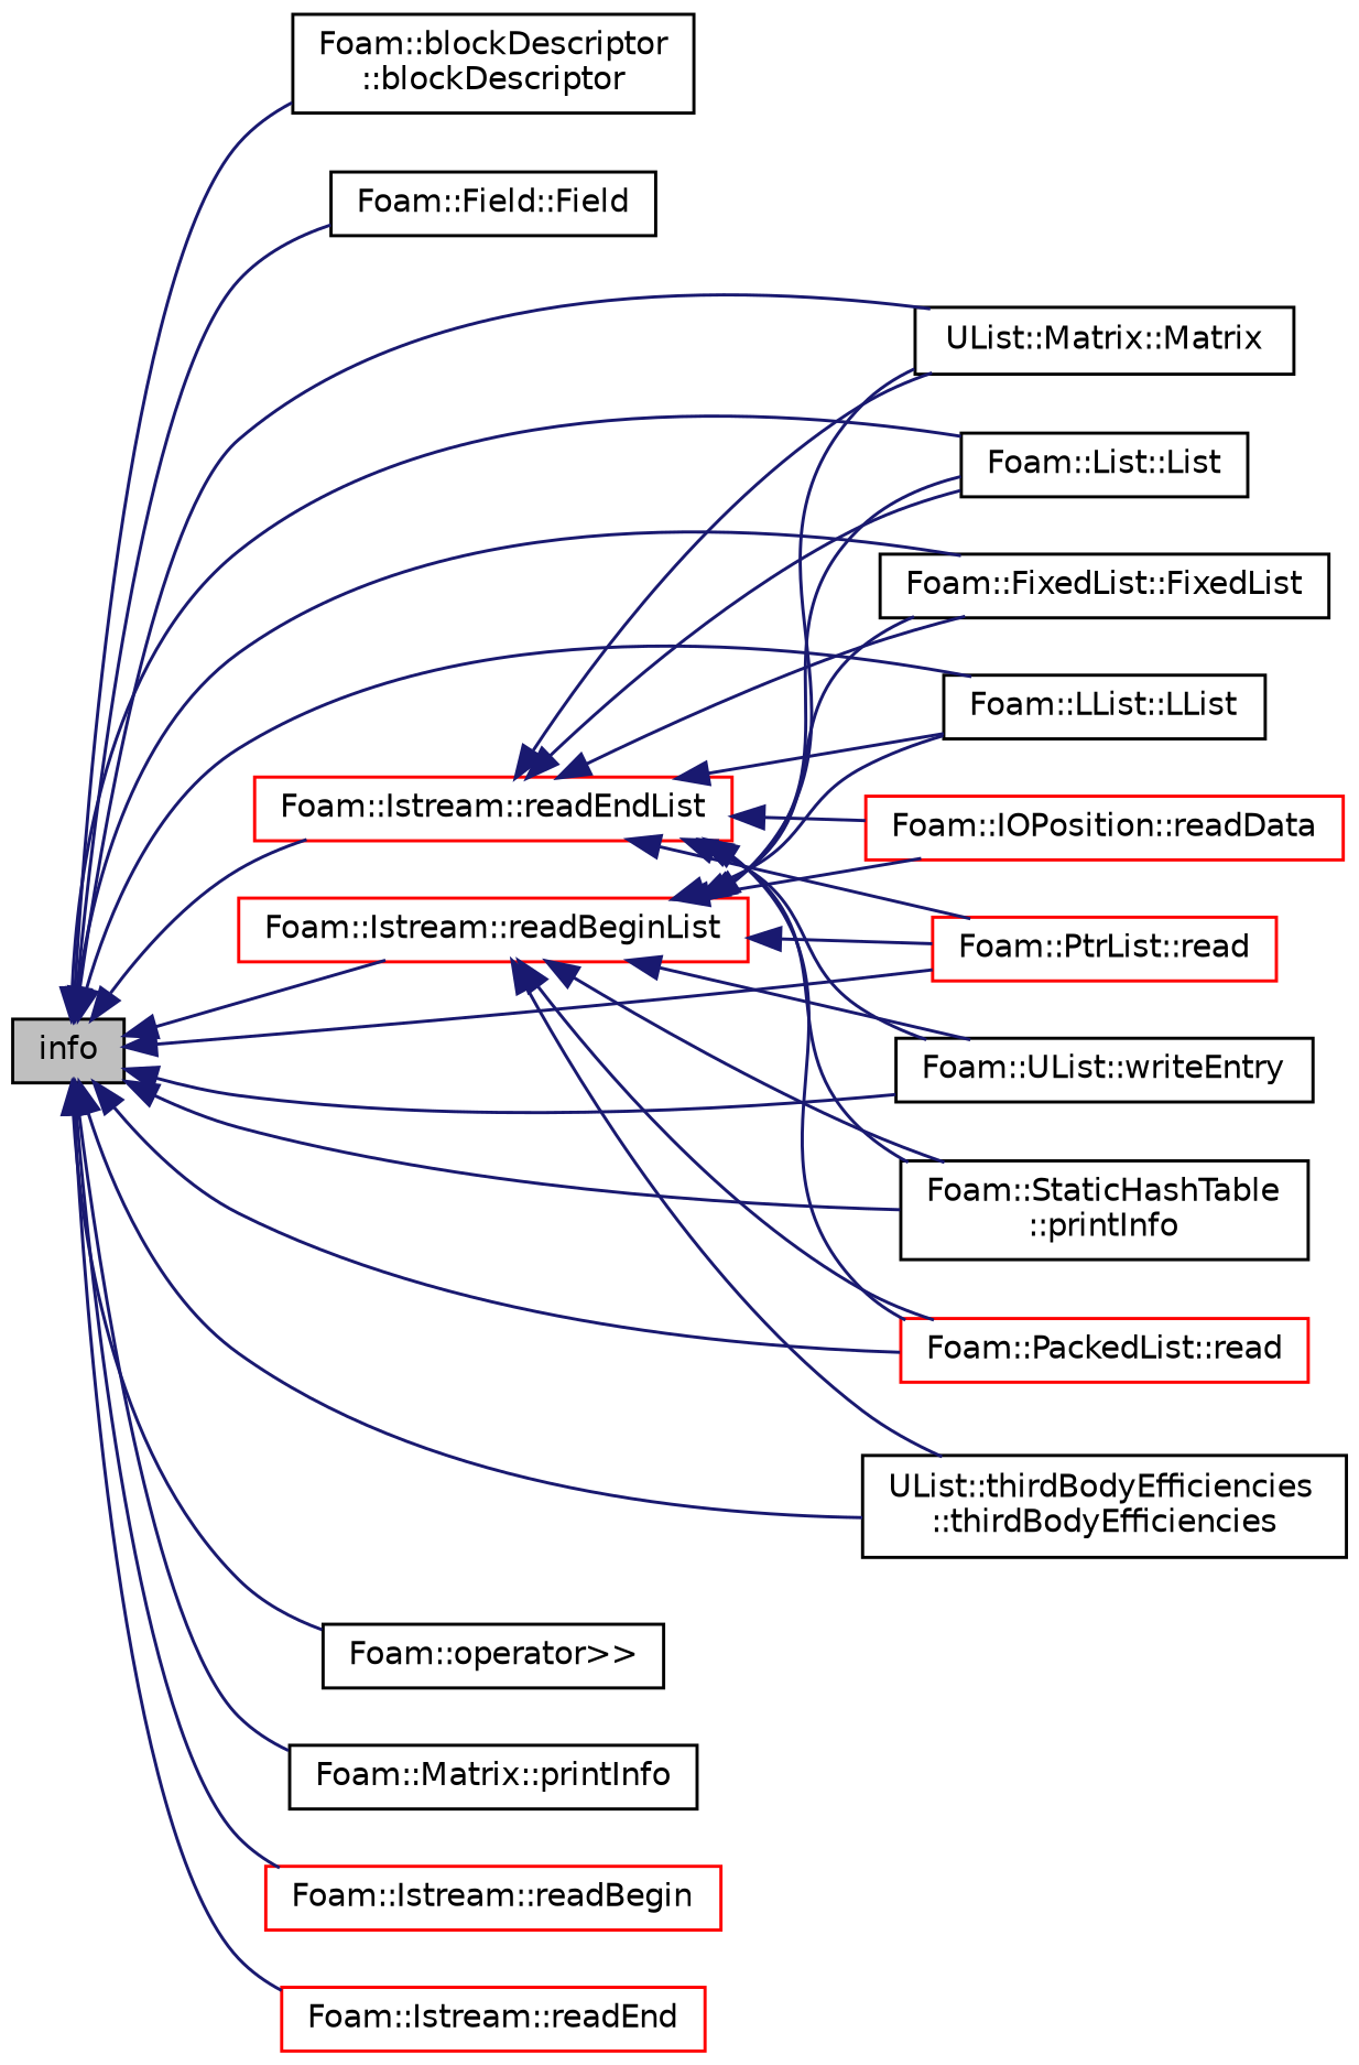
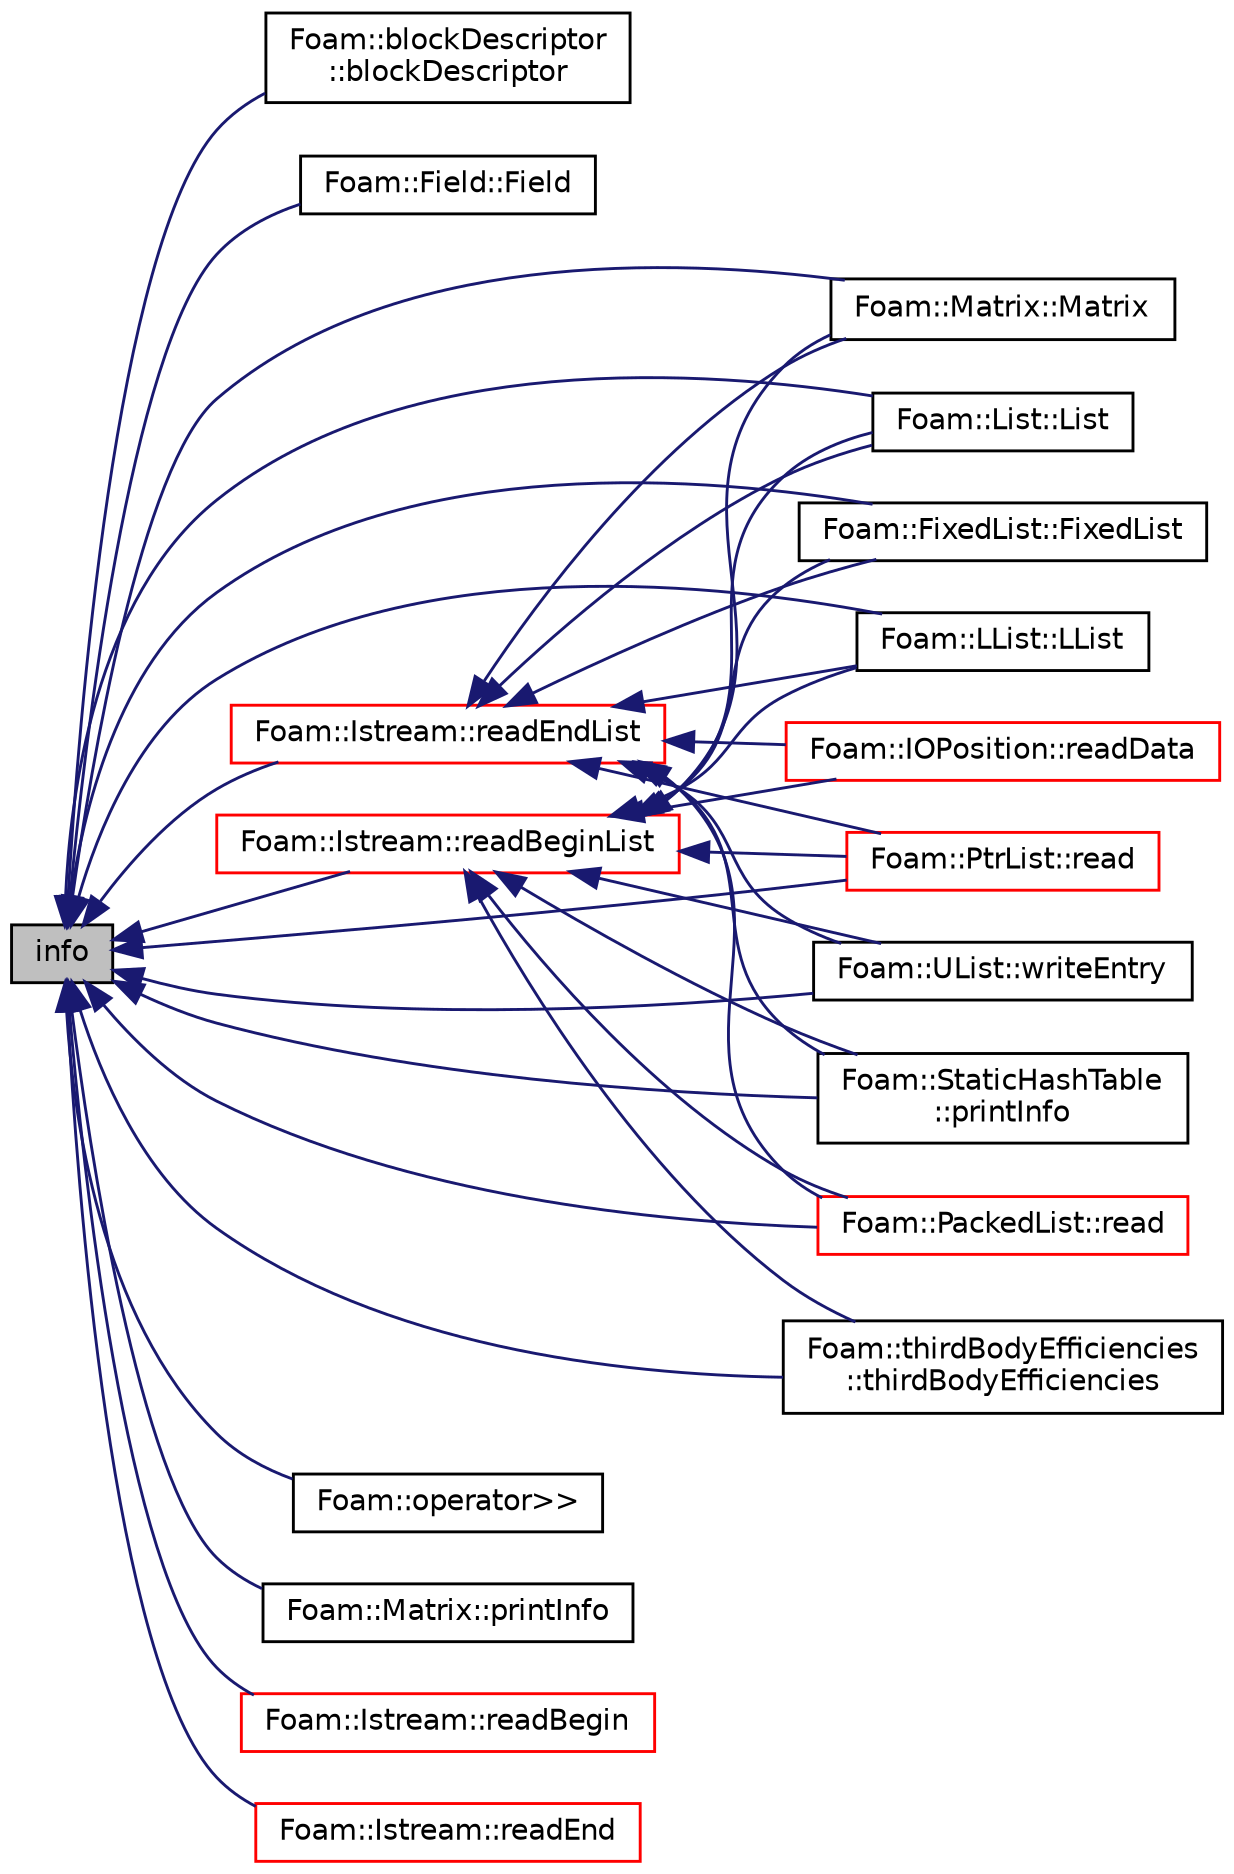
  digraph {
    rankdir=LR
    node [color=black fontname=Helvetica fontsize=10 shape=record]
    edge [color=midnightblue dir=back fontname=Helvetica fontsize=10 labelfontname=Helvetica labelfontsize=10 style=solid]
    n1 [fillcolor=grey75 fontcolor=black height=0.2 label=info style=filled width=0.4]
    n2 [height=0.2 label="Foam::blockDescriptor\l::blockDescriptor" width=0.4]
    n3 [height=0.2 label="Foam::Field::Field" width=0.4]
    n4 [height=0.2 label="Foam::FixedList::FixedList" width=0.4]
    n5 [height=0.2 label="Foam::List::List" width=0.4]
    n6 [height=0.2 label="Foam::LList::LList" width=0.4]
-   n7 [height=0.2 label="UList::Matrix::Matrix" width=0.4]
+   n7 [height=0.2 label="Foam::Matrix::Matrix" width=0.4]
    n8 [height=0.2 label="Foam::operator\>\>" width=0.4]
    n9 [height=0.2 label="Foam::StaticHashTable\l::printInfo" width=0.4]
    n10 [height=0.2 label="Foam::Matrix::printInfo" width=0.4]
    n11 [color=red height=0.2 label="Foam::PtrList::read" width=0.4]
    n12 [color=red height=0.2 label="Foam::PackedList::read" width=0.4]
    n13 [color=red height=0.2 label="Foam::Istream::readBegin" width=0.4]
    n14 [color=red height=0.2 label="Foam::Istream::readBeginList" width=0.4]
-   n15 [height=0.2 label="UList::thirdBodyEfficiencies\l::thirdBodyEfficiencies" width=0.4]
+   n15 [height=0.2 label="Foam::thirdBodyEfficiencies\l::thirdBodyEfficiencies" width=0.4]
    n16 [height=0.2 label="Foam::UList::writeEntry" width=0.4]
    n17 [color=red height=0.2 label="Foam::Istream::readEnd" width=0.4]
    n18 [color=red height=0.2 label="Foam::Istream::readEndList" width=0.4]
    n19 [color=red height=0.2 label="Foam::IOPosition::readData" width=0.4]
    n1 -> n2
    n1 -> n3
    n1 -> n4
    n1 -> n5
    n1 -> n6
    n1 -> n7
    n1 -> n8
    n1 -> n9
    n1 -> n10
    n1 -> n11
    n1 -> n12
    n1 -> n13
    n1 -> n14
    n1 -> n15
    n1 -> n16
    n1 -> n17
    n1 -> n18
    n14 -> n4
    n14 -> n5
    n14 -> n6
    n14 -> n7
    n14 -> n9
    n14 -> n11
    n14 -> n12
    n14 -> n15
    n14 -> n16
    n14 -> n19
    n18 -> n4
    n18 -> n5
    n18 -> n6
    n18 -> n7
    n18 -> n9
    n18 -> n11
    n18 -> n12
    n18 -> n16
    n18 -> n19
  }
